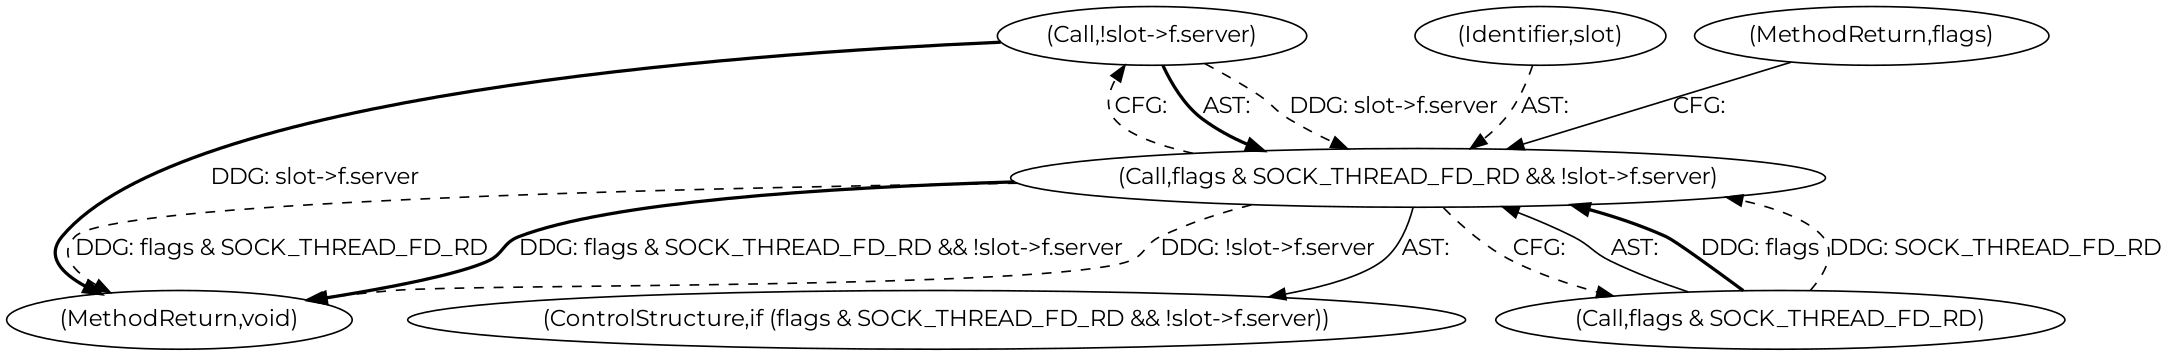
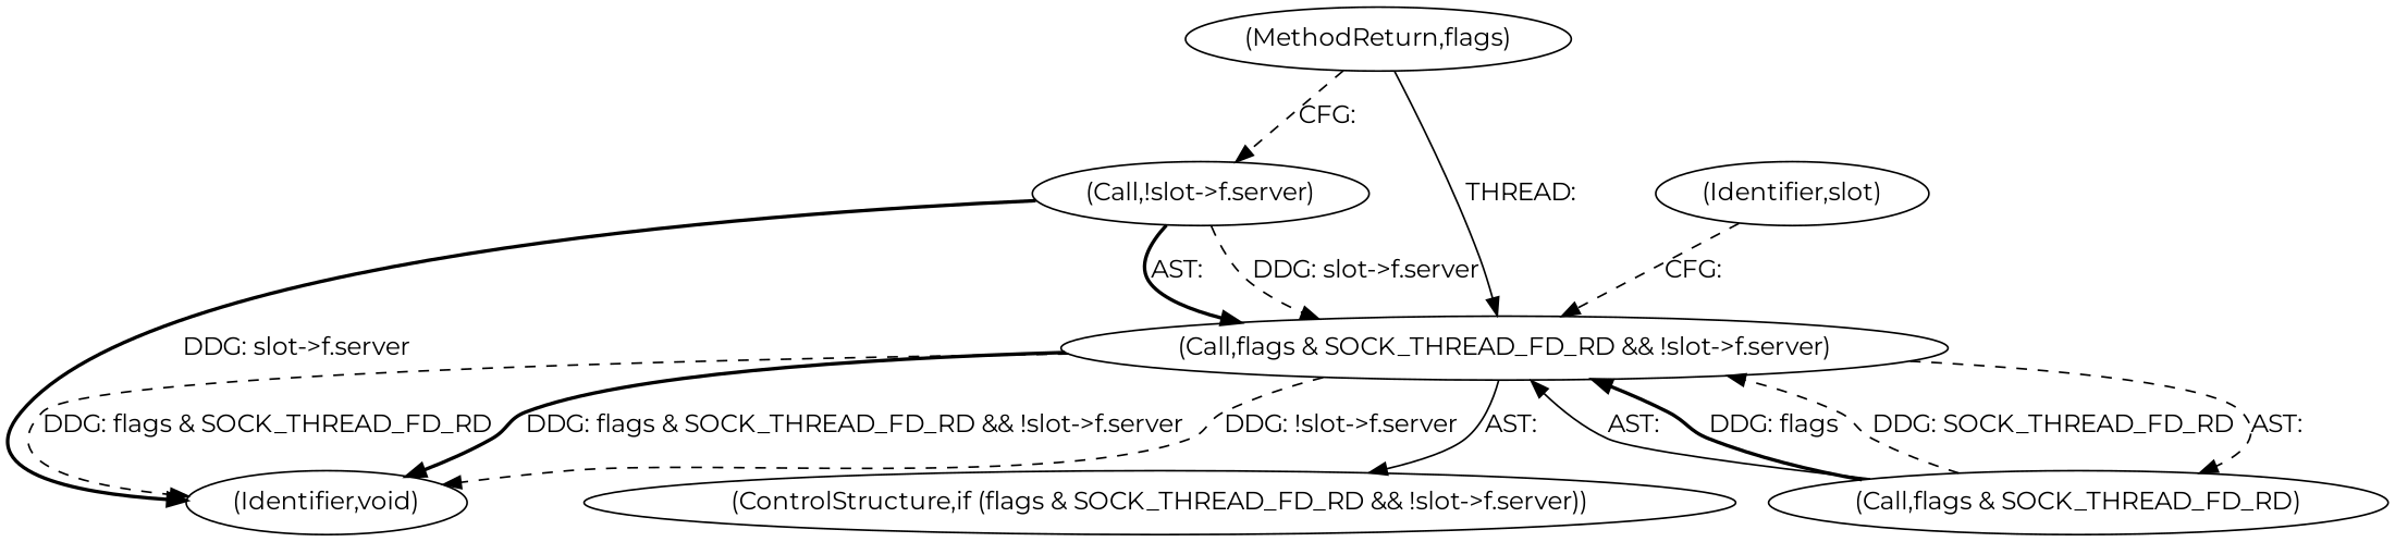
  digraph {
    fontname=Montserrat
    node [fontname=Montserrat]
    edge [fontname=Montserrat style=dashed]
    n1 [label="(Call,!slot->f.server)"]
    n2 [label="(Call,flags & SOCK_THREAD_FD_RD && !slot->f.server)"]
-   n3 [label="(MethodReturn,void)"]
+   n3 [label="(Identifier,void)"]
    n4 [label="(ControlStructure,if (flags & SOCK_THREAD_FD_RD && !slot->f.server))"]
    n5 [label="(Call,flags & SOCK_THREAD_FD_RD)"]
    n6 [label="(Identifier,slot)"]
    n7 [label="(MethodReturn,flags)"]
    n1 -> n2 [label="AST: " style=bold]
    n1 -> n2 [label="DDG: slot->f.server"]
    n1 -> n3 [label="DDG: slot->f.server" style=bold]
-   n2 -> n1 [label="CFG: "]
+   n7 -> n1 [label="CFG: "]
    n2 -> n3 [label="DDG: !slot->f.server"]
    n2 -> n3 [label="DDG: flags & SOCK_THREAD_FD_RD"]
    n2 -> n3 [label="DDG: flags & SOCK_THREAD_FD_RD && !slot->f.server" style=bold]
    n2 -> n4 [label="AST: " style=solid]
-   n2 -> n5 [label="CFG: "]
+   n2 -> n5 [label="AST: "]
    n5 -> n2 [label="AST: " style=solid]
    n5 -> n2 [label="DDG: flags" style=bold]
    n5 -> n2 [label="DDG: SOCK_THREAD_FD_RD"]
-   n6 -> n2 [label="AST: "]
-   n7 -> n2 [label="CFG: " style=solid]
+   n6 -> n2 [label="CFG: "]
+   n7 -> n2 [label="THREAD: " style=solid]
  }
